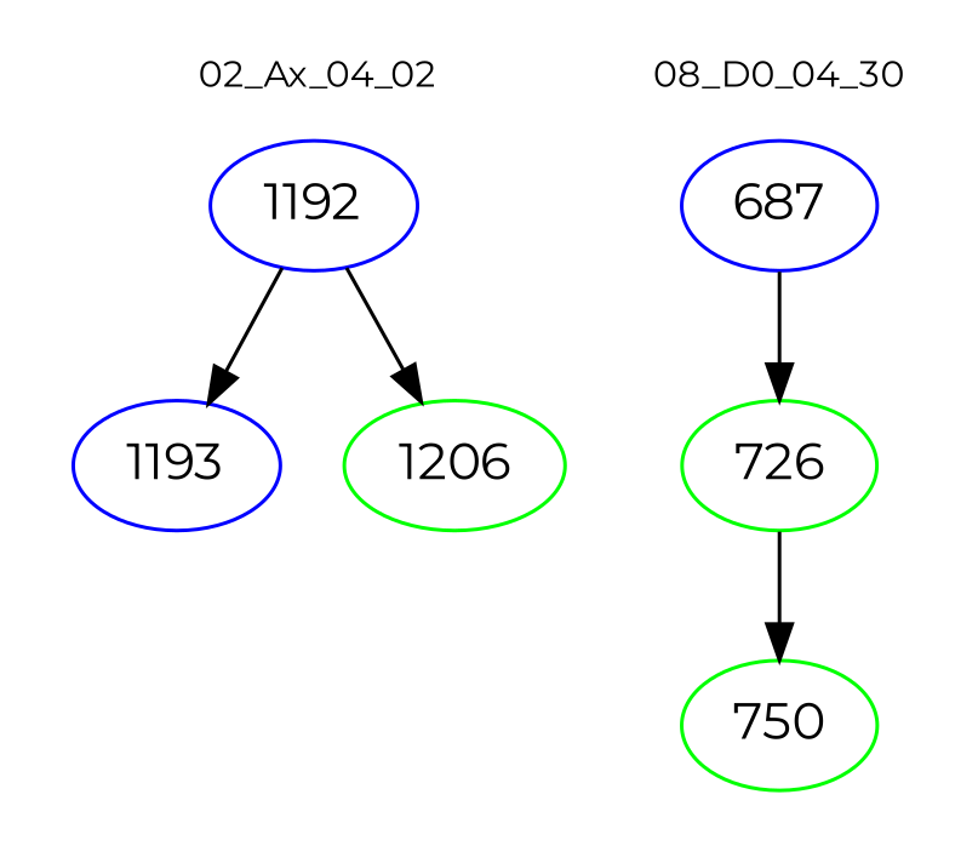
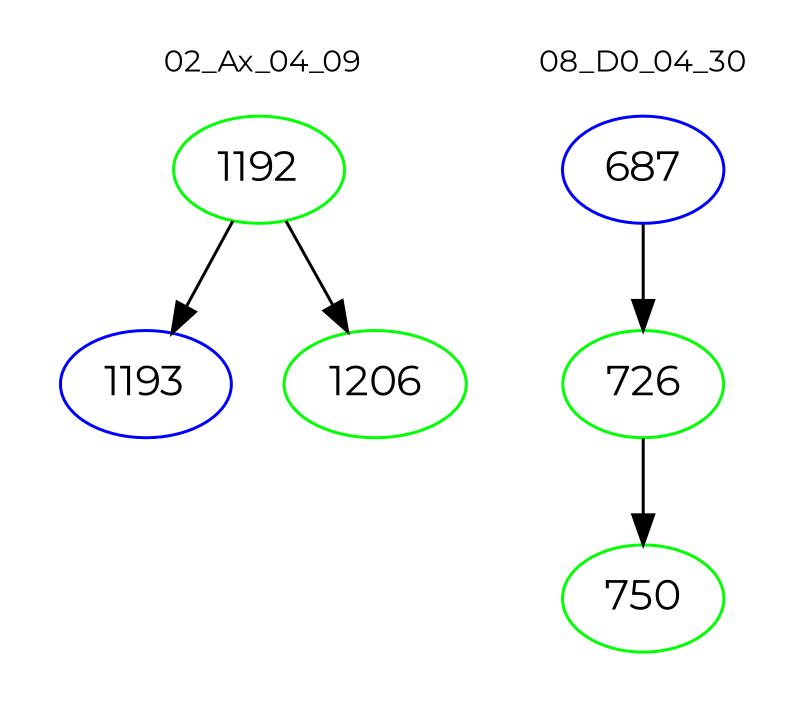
  digraph {
    fontname=Montserrat
    node [color=green fontname=Montserrat]
    edge [color=black fontname=Montserrat]
-   n1 [color=blue label=1192]
+   n1 [label=1192]
    n2 [color=blue label=1193]
    n3 [label=1206]
    n4 [label=726]
    n5 [color=blue label=687]
    n6 [label=750]
    subgraph cluster_1 {
      color=white
      fontsize=10
-     label="02_Ax_04_02"
+     label="02_Ax_04_09"
      n1
      n2
      n3
    }
    subgraph cluster_2 {
      color=white
      fontsize=10
      label="08_D0_04_30"
      n4
      n5
      n6
    }
    n1 -> n2
    n1 -> n3
    n4 -> n6
    n5 -> n4
  }
